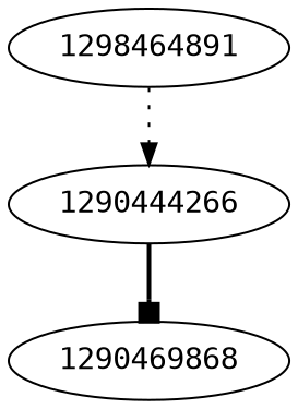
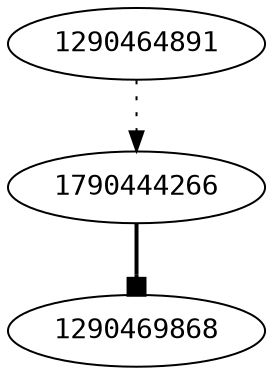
  strict digraph {
    fontname="DejaVu Sans Mono"
    node [fontname="DejaVu Sans Mono"]
    edge [fontname="DejaVu Sans Mono"]
    n1 [label=1290469868]
-   1290444266
-   1290464891 [label=1298464891]
+   1290444266 [label=1790444266]
+   1290464891
    1290444266 -> n1 [arrowhead=box style=bold]
    1290464891 -> 1290444266 [arrowhead=normal style=dotted]
  }
